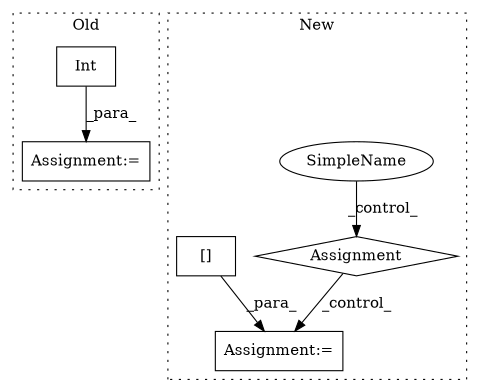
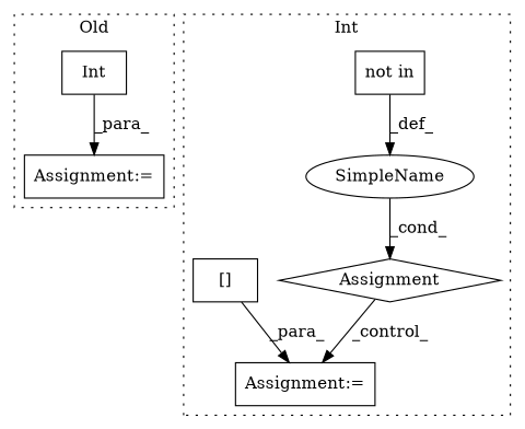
  digraph {
    node [a=7 l=1 shape=box]
    n1 [a=32 l="4,1" label=Int s="5446,5480"]
    n2 [label="Assignment:=" s=5505]
+   n3 [a=108 l=36 label="not in" s=5151]
    n4 [a=25 l="8,2" label=Assignment s="5143,5187" shape=diamond]
    n5 [label="Assignment:=" s=5286]
    n6 [a=42 label=SimpleName shape=ellipse l=""]
    n7 [a=2 l="13,1" label="[]" s="5287,5310"]
    subgraph cluster_1 {
      label=Old
      style=dotted
      n1
      n2
    }
    subgraph cluster_2 {
-     label=New
+     label=Int
      style=dotted
+     n3
      n4
      n5
      n6
      n7
    }
    n1 -> n2 [label=_para_]
+   n3 -> n6 [label=_def_]
    n4 -> n5 [label=_control_]
-   n6 -> n4 [label=_control_]
+   n6 -> n4 [label=_cond_]
    n7 -> n5 [label=_para_]
  }
